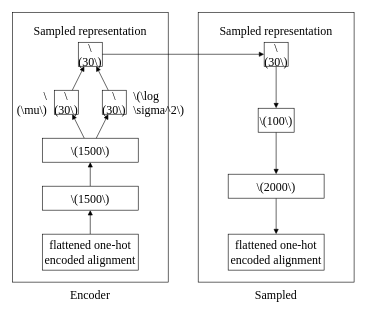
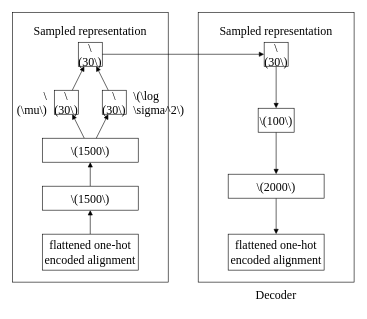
  <mxCell id="0" />
  <mxCell id="1" parent="0" />
  <mxCell id="2" value="" style="rounded=0;whiteSpace=wrap;html=1;fontFamily=Linux Libertine;fontSize=20;align=right;fillColor=none;" vertex="1" parent="1"><mxGeometry x="20" y="20" width="260" height="450" as="geometry" /></mxCell>
  <mxCell id="3" value="" style="edgeStyle=orthogonalEdgeStyle;rounded=0;orthogonalLoop=1;jettySize=auto;html=1;fontFamily=Linux Libertine;fontSize=20;endArrow=block;endFill=1;" edge="1" parent="1" source="4" target="6"><mxGeometry relative="1" as="geometry" /></mxCell>
  <mxCell id="4" value="flattened one-hot&lt;br style=&quot;font-size: 20px;&quot;&gt;encoded alignment" style="rounded=0;whiteSpace=wrap;html=1;fontSize=20;fontFamily=Linux Libertine;" vertex="1" parent="1"><mxGeometry x="70" y="390" width="160" height="60" as="geometry" /></mxCell>
  <mxCell id="5" value="" style="edgeStyle=orthogonalEdgeStyle;rounded=0;orthogonalLoop=1;jettySize=auto;html=1;endArrow=block;endFill=1;fontFamily=Linux Libertine;fontSize=20;" edge="1" parent="1" source="6" target="8"><mxGeometry relative="1" as="geometry" /></mxCell>
  <mxCell id="6" value="\(1500\)" style="rounded=0;whiteSpace=wrap;html=1;fontSize=20;fontFamily=Linux Libertine;" vertex="1" parent="1"><mxGeometry x="70" y="310" width="160" height="40" as="geometry" /></mxCell>
  <mxCell id="7" value="" style="rounded=0;orthogonalLoop=1;jettySize=auto;html=1;endArrow=block;endFill=1;fontFamily=Linux Libertine;fontSize=20;" edge="1" parent="1" source="8" target="9"><mxGeometry relative="1" as="geometry" /></mxCell>
  <mxCell id="8" value="\(1500\)" style="rounded=0;whiteSpace=wrap;html=1;fontSize=20;fontFamily=Linux Libertine;" vertex="1" parent="1"><mxGeometry x="70" y="230" width="160" height="40" as="geometry" /></mxCell>
  <mxCell id="9" value="\(30\)" style="rounded=0;whiteSpace=wrap;html=1;fontSize=20;fontFamily=Linux Libertine;" vertex="1" parent="1"><mxGeometry x="90" y="150" width="40" height="40" as="geometry" /></mxCell>
  <mxCell id="10" value="\(30\)" style="rounded=0;whiteSpace=wrap;html=1;fontSize=20;fontFamily=Linux Libertine;" vertex="1" parent="1"><mxGeometry x="170" y="150" width="40" height="40" as="geometry" /></mxCell>
  <mxCell id="11" value="" style="rounded=0;orthogonalLoop=1;jettySize=auto;html=1;endArrow=block;endFill=1;fontFamily=Linux Libertine;fontSize=20;" edge="1" parent="1" source="8" target="10"><mxGeometry relative="1" as="geometry"><mxPoint x="126.667" y="200" as="sourcePoint" /><mxPoint x="93.333" y="160" as="targetPoint" /></mxGeometry></mxCell>
  <mxCell id="12" value="\(\mu\)" style="text;html=1;strokeColor=none;fillColor=none;align=right;verticalAlign=middle;whiteSpace=wrap;rounded=0;fontFamily=Linux Libertine;fontSize=20;" vertex="1" parent="1"><mxGeometry x="60" y="150" width="20" height="40" as="geometry" /></mxCell>
  <mxCell id="13" value="\(\log \sigma^2\)" style="text;html=1;strokeColor=none;fillColor=none;align=left;verticalAlign=middle;whiteSpace=wrap;rounded=0;fontFamily=Linux Libertine;fontSize=20;" vertex="1" parent="1"><mxGeometry x="220" y="150" width="50" height="40" as="geometry" /></mxCell>
  <mxCell id="14" value="\(30\)" style="rounded=0;whiteSpace=wrap;html=1;fontSize=20;fontFamily=Linux Libertine;" vertex="1" parent="1"><mxGeometry x="130" y="70" width="40" height="40" as="geometry" /></mxCell>
  <mxCell id="15" value="" style="rounded=0;orthogonalLoop=1;jettySize=auto;html=1;endArrow=block;endFill=1;fontFamily=Linux Libertine;fontSize=20;" edge="1" parent="1" source="9" target="14"><mxGeometry relative="1" as="geometry"><mxPoint x="160" y="200" as="sourcePoint" /><mxPoint x="60" y="160" as="targetPoint" /></mxGeometry></mxCell>
  <mxCell id="16" value="" style="rounded=0;orthogonalLoop=1;jettySize=auto;html=1;endArrow=block;endFill=1;fontFamily=Linux Libertine;fontSize=20;" edge="1" parent="1" source="10" target="14"><mxGeometry relative="1" as="geometry"><mxPoint x="140" y="120" as="sourcePoint" /><mxPoint x="160" y="0" as="targetPoint" /></mxGeometry></mxCell>
  <mxCell id="17" value="Sampled representation" style="text;html=1;strokeColor=none;fillColor=none;align=center;verticalAlign=middle;whiteSpace=wrap;rounded=0;fontFamily=Linux Libertine;fontSize=20;" vertex="1" parent="1"><mxGeometry x="30" y="30" width="240" height="40" as="geometry" /></mxCell>
- <mxCell id="18" value="Encoder" style="text;html=1;strokeColor=none;fillColor=none;align=center;verticalAlign=middle;whiteSpace=wrap;rounded=0;fontFamily=Linux Libertine;fontSize=20;" vertex="1" parent="1"><mxGeometry x="20" y="470" width="260" height="40" as="geometry" /></mxCell>
  <mxCell id="19" value="" style="rounded=0;whiteSpace=wrap;html=1;fontFamily=Linux Libertine;fontSize=20;align=right;fillColor=none;" vertex="1" parent="1"><mxGeometry x="330" y="20" width="260" height="450" as="geometry" /></mxCell>
  <mxCell id="20" value="flattened one-hot&lt;br style=&quot;font-size: 20px;&quot;&gt;encoded alignment" style="rounded=0;whiteSpace=wrap;html=1;fontSize=20;fontFamily=Linux Libertine;" vertex="1" parent="1"><mxGeometry x="380" y="390" width="160" height="60" as="geometry" /></mxCell>
  <mxCell id="21" value="" style="edgeStyle=none;rounded=0;orthogonalLoop=1;jettySize=auto;html=1;endArrow=block;endFill=1;fontFamily=Linux Libertine;fontSize=20;" edge="1" parent="1" source="22" target="20"><mxGeometry relative="1" as="geometry"><mxPoint x="460" y="345" as="targetPoint" /></mxGeometry></mxCell>
  <mxCell id="22" value="\(2000\)" style="rounded=0;whiteSpace=wrap;html=1;fontSize=20;fontFamily=Linux Libertine;" vertex="1" parent="1"><mxGeometry x="380" y="290" width="160" height="40" as="geometry" /></mxCell>
  <mxCell id="23" value="" style="edgeStyle=none;rounded=0;orthogonalLoop=1;jettySize=auto;html=1;endArrow=block;endFill=1;fontFamily=Linux Libertine;fontSize=20;" edge="1" parent="1" source="24" target="26"><mxGeometry relative="1" as="geometry" /></mxCell>
  <mxCell id="24" value="\(30\)" style="rounded=0;whiteSpace=wrap;html=1;fontSize=20;fontFamily=Linux Libertine;" vertex="1" parent="1"><mxGeometry x="440" y="70" width="40" height="40" as="geometry" /></mxCell>
  <mxCell id="25" value="" style="edgeStyle=none;rounded=0;orthogonalLoop=1;jettySize=auto;html=1;endArrow=block;endFill=1;fontFamily=Linux Libertine;fontSize=20;" edge="1" parent="1" source="26" target="22"><mxGeometry relative="1" as="geometry" /></mxCell>
  <mxCell id="26" value="\(100\)" style="rounded=0;whiteSpace=wrap;html=1;fontSize=20;fontFamily=Linux Libertine;" vertex="1" parent="1"><mxGeometry x="430" y="180" width="60" height="40" as="geometry" /></mxCell>
  <mxCell id="27" value="Sampled representation" style="text;html=1;strokeColor=none;fillColor=none;align=center;verticalAlign=middle;whiteSpace=wrap;rounded=0;fontFamily=Linux Libertine;fontSize=20;" vertex="1" parent="1"><mxGeometry x="340" y="30" width="240" height="40" as="geometry" /></mxCell>
- <mxCell id="28" value="Sampled" style="text;html=1;strokeColor=none;fillColor=none;align=center;verticalAlign=middle;whiteSpace=wrap;rounded=0;fontFamily=Linux Libertine;fontSize=20;" vertex="1" parent="1"><mxGeometry x="330" y="470" width="260" height="40" as="geometry" /></mxCell>
+ <mxCell id="28" value="Decoder" style="text;html=1;strokeColor=none;fillColor=none;align=center;verticalAlign=middle;whiteSpace=wrap;rounded=0;fontFamily=Linux Libertine;fontSize=20;" vertex="1" parent="1"><mxGeometry x="330" y="470" width="260" height="40" as="geometry" /></mxCell>
  <mxCell id="29" value="" style="rounded=0;orthogonalLoop=1;jettySize=auto;html=1;endArrow=block;endFill=1;fontFamily=Linux Libertine;fontSize=20;" edge="1" parent="1" source="14" target="24"><mxGeometry relative="1" as="geometry"><mxPoint x="190" y="160" as="sourcePoint" /><mxPoint x="170" y="120" as="targetPoint" /></mxGeometry></mxCell>
